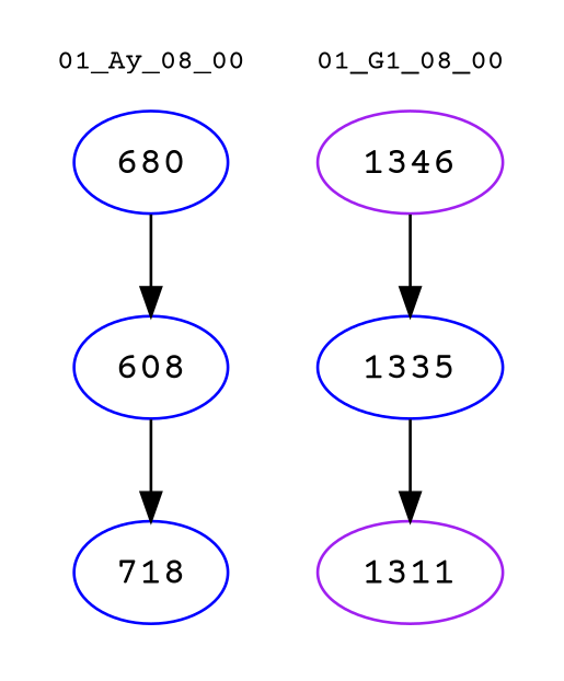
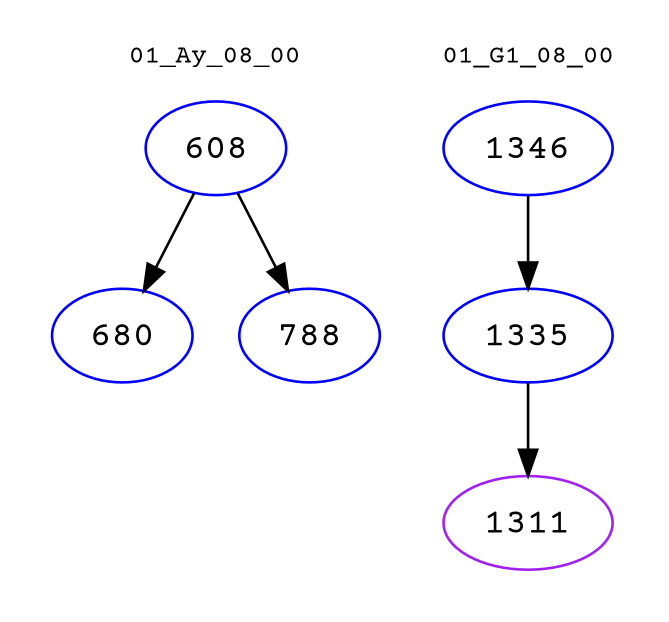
  digraph {
    fontname="Courier Prime"
    node [color=blue fontname="Courier Prime"]
    edge [color=black fontname="Courier Prime"]
    n1 [label=680]
    n2 [label=608]
-   n3 [label=718]
-   n4 [color=purple label=1346]
+   n3 [label=788]
+   n4 [label=1346]
    n5 [label=1335]
    n6 [color=purple label=1311]
    subgraph cluster_1 {
      color=white
      fontsize=10
      label="01_Ay_08_00"
      n1
      n2
      n3
    }
    subgraph cluster_2 {
      color=white
      fontsize=10
      label="01_G1_08_00"
      n4
      n5
      n6
    }
-   n1 -> n2
+   n2 -> n1
    n2 -> n3
    n4 -> n5
    n5 -> n6
  }
